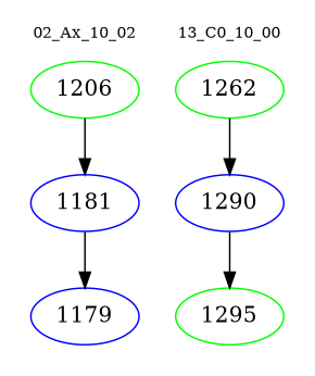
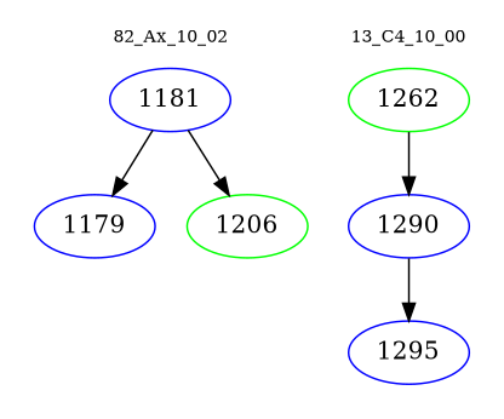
  digraph {
    node [color=blue]
    edge [color=black]
    n1 [label=1181]
    n2 [label=1179]
    n3 [color=green label=1206]
    n4 [label=1290]
    n5 [color=green label=1262]
-   n6 [color=green label=1295]
+   n6 [label=1295]
    subgraph cluster_1 {
      color=white
      fontsize=10
-     label="02_Ax_10_02"
+     label="82_Ax_10_02"
      n1
      n2
      n3
    }
    subgraph cluster_2 {
      color=white
      fontsize=10
-     label="13_C0_10_00"
+     label="13_C4_10_00"
      n4
      n5
      n6
    }
    n1 -> n2
-   n3 -> n1
+   n1 -> n3
    n4 -> n6
    n5 -> n4
  }
